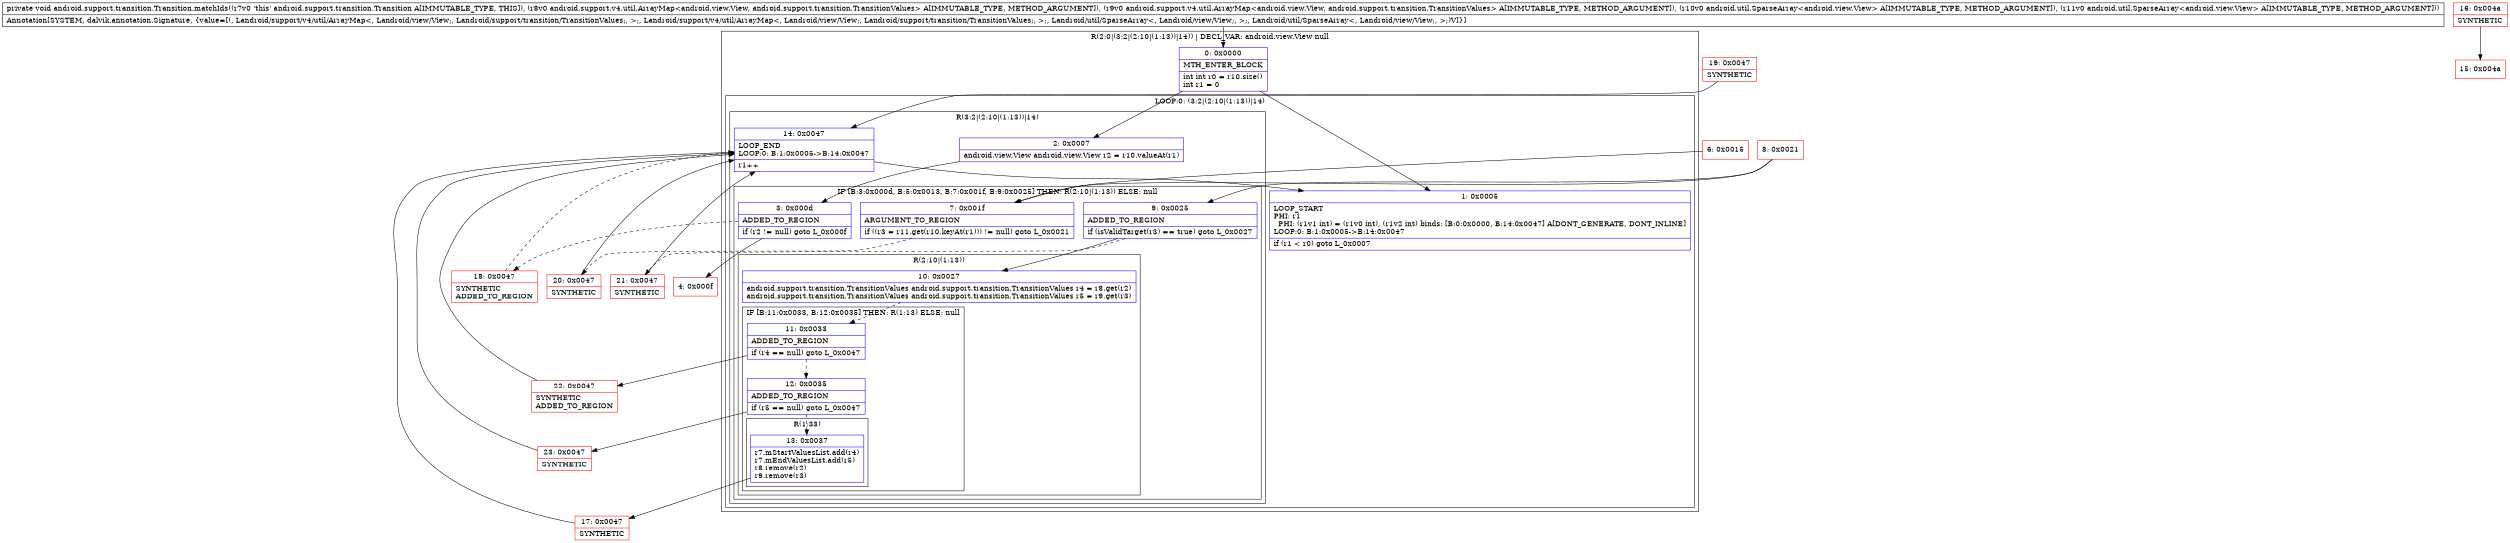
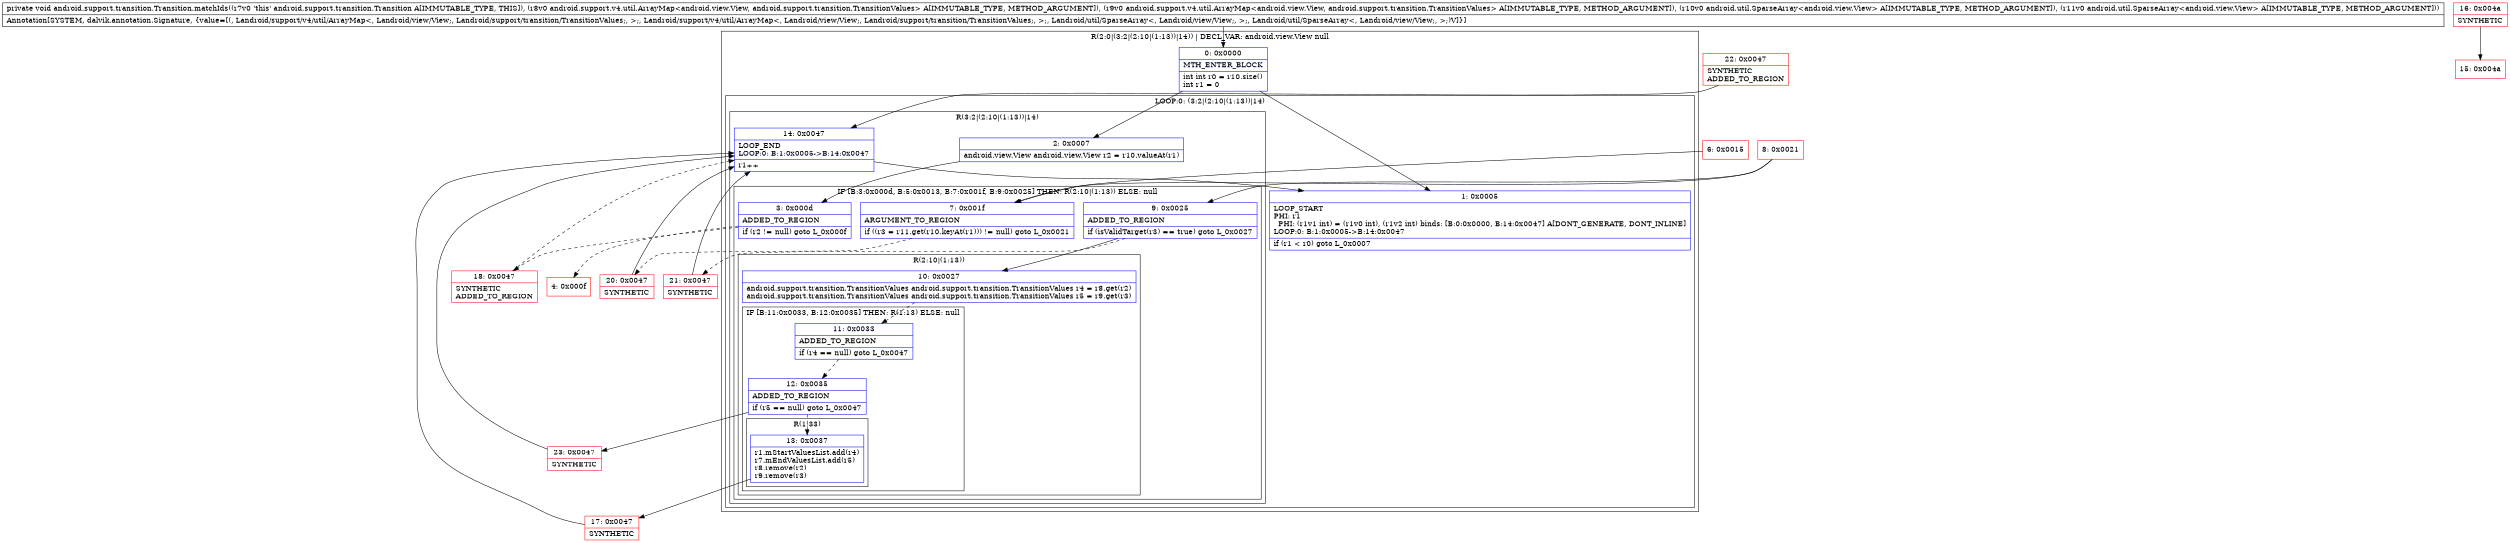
  digraph {
    node [color=red shape=record]
-   n1 [color=blue label="{13\:\ 0x0037|r7.mStartValuesList.add(r4)\lr7.mEndValuesList.add(r5)\lr8.remove(r2)\lr9.remove(r3)\l}"]
+   n1 [color=blue label="{13\:\ 0x0037|r1.mStartValuesList.add(r4)\lr7.mEndValuesList.add(r5)\lr8.remove(r2)\lr9.remove(r3)\l}"]
    n2 [color=blue label="{11\:\ 0x0033|ADDED_TO_REGION\l|if (r4 == null) goto L_0x0047\l}"]
    n3 [color=blue label="{12\:\ 0x0035|ADDED_TO_REGION\l|if (r5 == null) goto L_0x0047\l}"]
    n4 [color=blue label="{10\:\ 0x0027|android.support.transition.TransitionValues android.support.transition.TransitionValues r4 = r8.get(r2)\landroid.support.transition.TransitionValues android.support.transition.TransitionValues r5 = r9.get(r3)\l}"]
    n5 [color=blue label="{3\:\ 0x000d|ADDED_TO_REGION\l|if (r2 != null) goto L_0x000f\l}"]
    n6 [color=blue label="{7\:\ 0x001f|ARGUMENT_TO_REGION\l|if ((r3 = r11.get(r10.keyAt(r1))) != null) goto L_0x0021\l}"]
    n7 [color=blue label="{9\:\ 0x0025|ADDED_TO_REGION\l|if (isValidTarget(r3) == true) goto L_0x0027\l}"]
    n8 [color=blue label="{2\:\ 0x0007|android.view.View android.view.View r2 = r10.valueAt(r1)\l}"]
    n9 [color=blue label="{14\:\ 0x0047|LOOP_END\lLOOP:0: B:1:0x0005\-\>B:14:0x0047\l|r1++\l}"]
    n10 [color=blue label="{1\:\ 0x0005|LOOP_START\lPHI: r1 \l  PHI: (r1v1 int) = (r1v0 int), (r1v2 int) binds: [B:0:0x0000, B:14:0x0047] A[DONT_GENERATE, DONT_INLINE]\lLOOP:0: B:1:0x0005\-\>B:14:0x0047\l|if (r1 \< r0) goto L_0x0007\l}"]
    n11 [color=blue label="{0\:\ 0x0000|MTH_ENTER_BLOCK\l|int int r0 = r10.size()\lint r1 = 0\l}"]
    n12 [label="{17\:\ 0x0047|SYNTHETIC\l}"]
    n13 [label="{22\:\ 0x0047|SYNTHETIC\lADDED_TO_REGION\l}"]
    n14 [label="{23\:\ 0x0047|SYNTHETIC\l}"]
    n15 [label="{4\:\ 0x000f}"]
    n16 [label="{18\:\ 0x0047|SYNTHETIC\lADDED_TO_REGION\l}"]
    n17 [label="{20\:\ 0x0047|SYNTHETIC\l}"]
    n18 [label="{21\:\ 0x0047|SYNTHETIC\l}"]
    n19 [label="{16\:\ 0x004a|SYNTHETIC\l}"]
    n20 [label="{15\:\ 0x004a}"]
    n21 [label="{6\:\ 0x0015}"]
-   n22 [label="{19\:\ 0x0047|SYNTHETIC\l}"]
    n23 [label="{8\:\ 0x0021}"]
    n24 [label="{private void android.support.transition.Transition.matchIds((r7v0 'this' android.support.transition.Transition A[IMMUTABLE_TYPE, THIS]), (r8v0 android.support.v4.util.ArrayMap\<android.view.View, android.support.transition.TransitionValues\> A[IMMUTABLE_TYPE, METHOD_ARGUMENT]), (r9v0 android.support.v4.util.ArrayMap\<android.view.View, android.support.transition.TransitionValues\> A[IMMUTABLE_TYPE, METHOD_ARGUMENT]), (r10v0 android.util.SparseArray\<android.view.View\> A[IMMUTABLE_TYPE, METHOD_ARGUMENT]), (r11v0 android.util.SparseArray\<android.view.View\> A[IMMUTABLE_TYPE, METHOD_ARGUMENT]))  | Annotation[SYSTEM, dalvik.annotation.Signature, \{value=[(, Landroid\/support\/v4\/util\/ArrayMap\<, Landroid\/view\/View;, Landroid\/support\/transition\/TransitionValues;, \>;, Landroid\/support\/v4\/util\/ArrayMap\<, Landroid\/view\/View;, Landroid\/support\/transition\/TransitionValues;, \>;, Landroid\/util\/SparseArray\<, Landroid\/view\/View;, \>;, Landroid\/util\/SparseArray\<, Landroid\/view\/View;, \>;)V]\}]\l}" color=""]
    subgraph cluster_1 {
      label="R(2:0|(3:2|(2:10|(1:13))|14)) | DECL_VAR: android.view.View null\l"
      n11
      subgraph cluster_2 {
        label="LOOP:0: (3:2|(2:10|(1:13))|14)"
        n10
        subgraph cluster_3 {
          label="R(3:2|(2:10|(1:13))|14)"
          n8
          n9
          subgraph cluster_4 {
            label="IF [B:3:0x000d, B:5:0x0013, B:7:0x001f, B:9:0x0025] THEN: R(2:10|(1:13)) ELSE: null"
            n5
            n6
            n7
            subgraph cluster_5 {
              label="R(2:10|(1:13))"
              n4
              subgraph cluster_6 {
                label="IF [B:11:0x0033, B:12:0x0035] THEN: R(1:13) ELSE: null"
                n2
                n3
                subgraph cluster_7 {
                  label="R(1:33)"
                  n1
                }
              }
            }
          }
        }
      }
    }
    n1 -> n12
    n2 -> n3 [style=dashed]
-   n2 -> n13
    n3 -> n1 [style=dashed]
    n3 -> n14
    n4 -> n2 [style=dashed]
-   n5 -> n15
+   n5 -> n15 [style=dashed]
    n5 -> n16 [style=dashed]
    n6 -> n17 [style=dashed]
    n7 -> n4
    n7 -> n18 [style=dashed]
    n8 -> n5
    n9 -> n10
    n11 -> n8
    n11 -> n10
    n12 -> n9
    n13 -> n9
    n14 -> n9
    n16 -> n9 [style=dashed]
    n17 -> n9
    n18 -> n9
    n19 -> n20
    n21 -> n6
-   n22 -> n9
    n23 -> n6
    n23 -> n7
    n24 -> n11
  }
